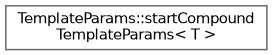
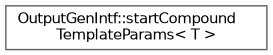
  digraph {
    rankdir=LR
-   n1 [color=grey40 fillcolor=white fontname=Helvetica fontsize=10 height=0.2 label="TemplateParams::startCompound\lTemplateParams\< T \>" shape=box style=filled width=0.4]
+   n1 [color=grey40 fillcolor=white fontname=Helvetica fontsize=10 height=0.2 label="OutputGenIntf::startCompound\lTemplateParams\< T \>" shape=box style=filled width=0.4]
  }
